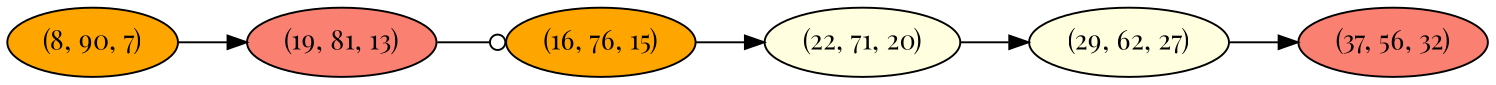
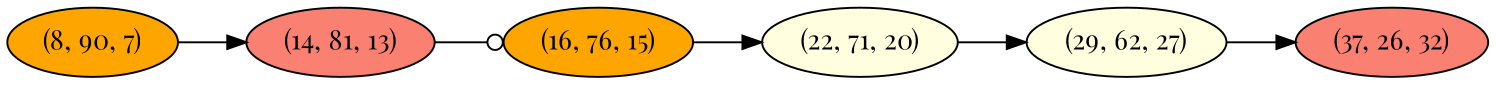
  digraph {
    fontname="Playfair Display"
    rankdir=LR
    node [fillcolor=orange fontname="Playfair Display" style=filled]
    edge [arrowhead=normal fontname="Playfair Display"]
    "(8, 90, 7)"
-   "(14, 81, 13)" [fillcolor=salmon label="(19, 81, 13)"]
+   "(14, 81, 13)" [fillcolor=salmon]
    "(16, 76, 15)"
    "(22, 71, 20)" [fillcolor=lightyellow]
    "(29, 62, 27)" [fillcolor=lightyellow]
-   "(37, 56, 32)" [fillcolor=salmon]
+   "(37, 56, 32)" [fillcolor=salmon label="(37, 26, 32)"]
    "(8, 90, 7)" -> "(14, 81, 13)"
    "(14, 81, 13)" -> "(16, 76, 15)" [arrowhead=odot]
    "(16, 76, 15)" -> "(22, 71, 20)"
    "(22, 71, 20)" -> "(29, 62, 27)"
    "(29, 62, 27)" -> "(37, 56, 32)"
  }
